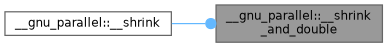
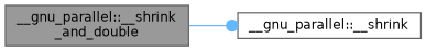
  digraph {
    rankdir=LR
    node [fontname=Helvetica fontsize=10 shape=box style=filled]
    n1 [color=gray40 fillcolor=grey60 fontcolor=black height=0.2 label="__gnu_parallel::__shrink\l_and_double" width=0.4]
    n2 [color=grey40 fillcolor=white height=0.2 label="__gnu_parallel::__shrink" width=0.4]
-   n2 -> n1 [color=steelblue1 fontname=Helvetica fontsize=10 labelfontname=Helvetica labelfontsize=10 style=solid arrowhead=dot]
+   n1 -> n2 [color=steelblue1 fontname=Helvetica fontsize=10 labelfontname=Helvetica labelfontsize=10 style=solid arrowhead=dot]
  }
